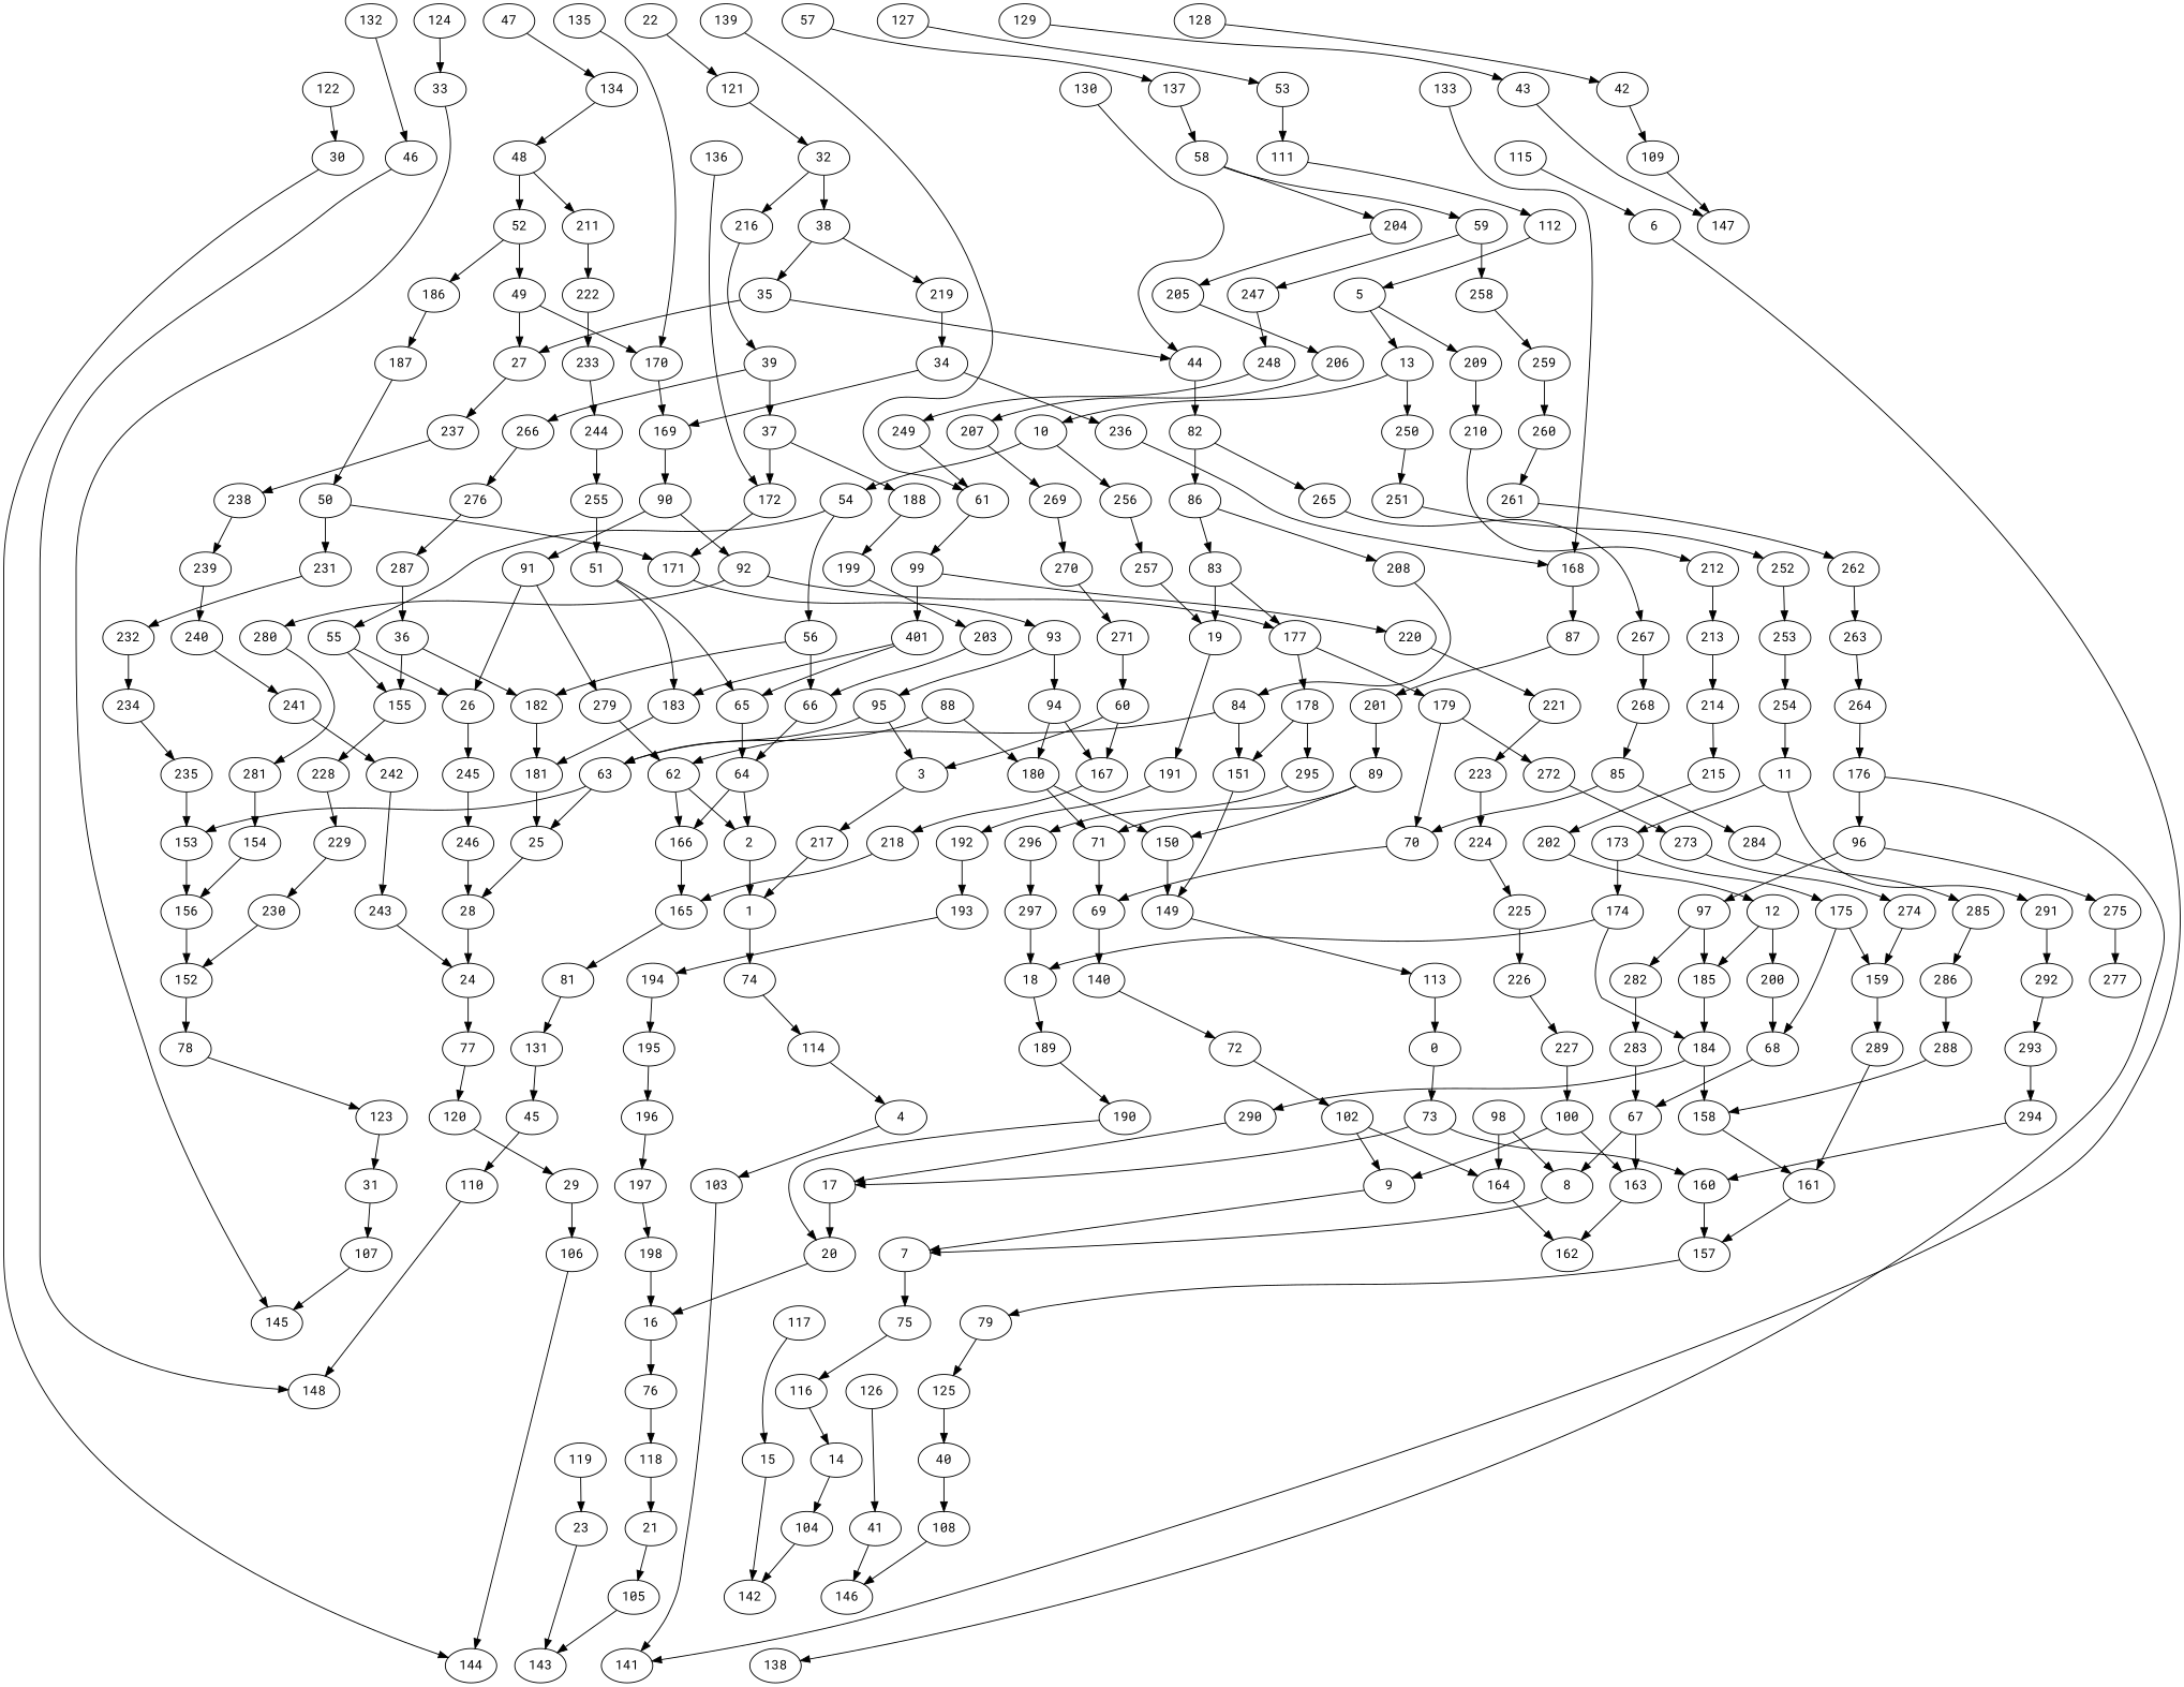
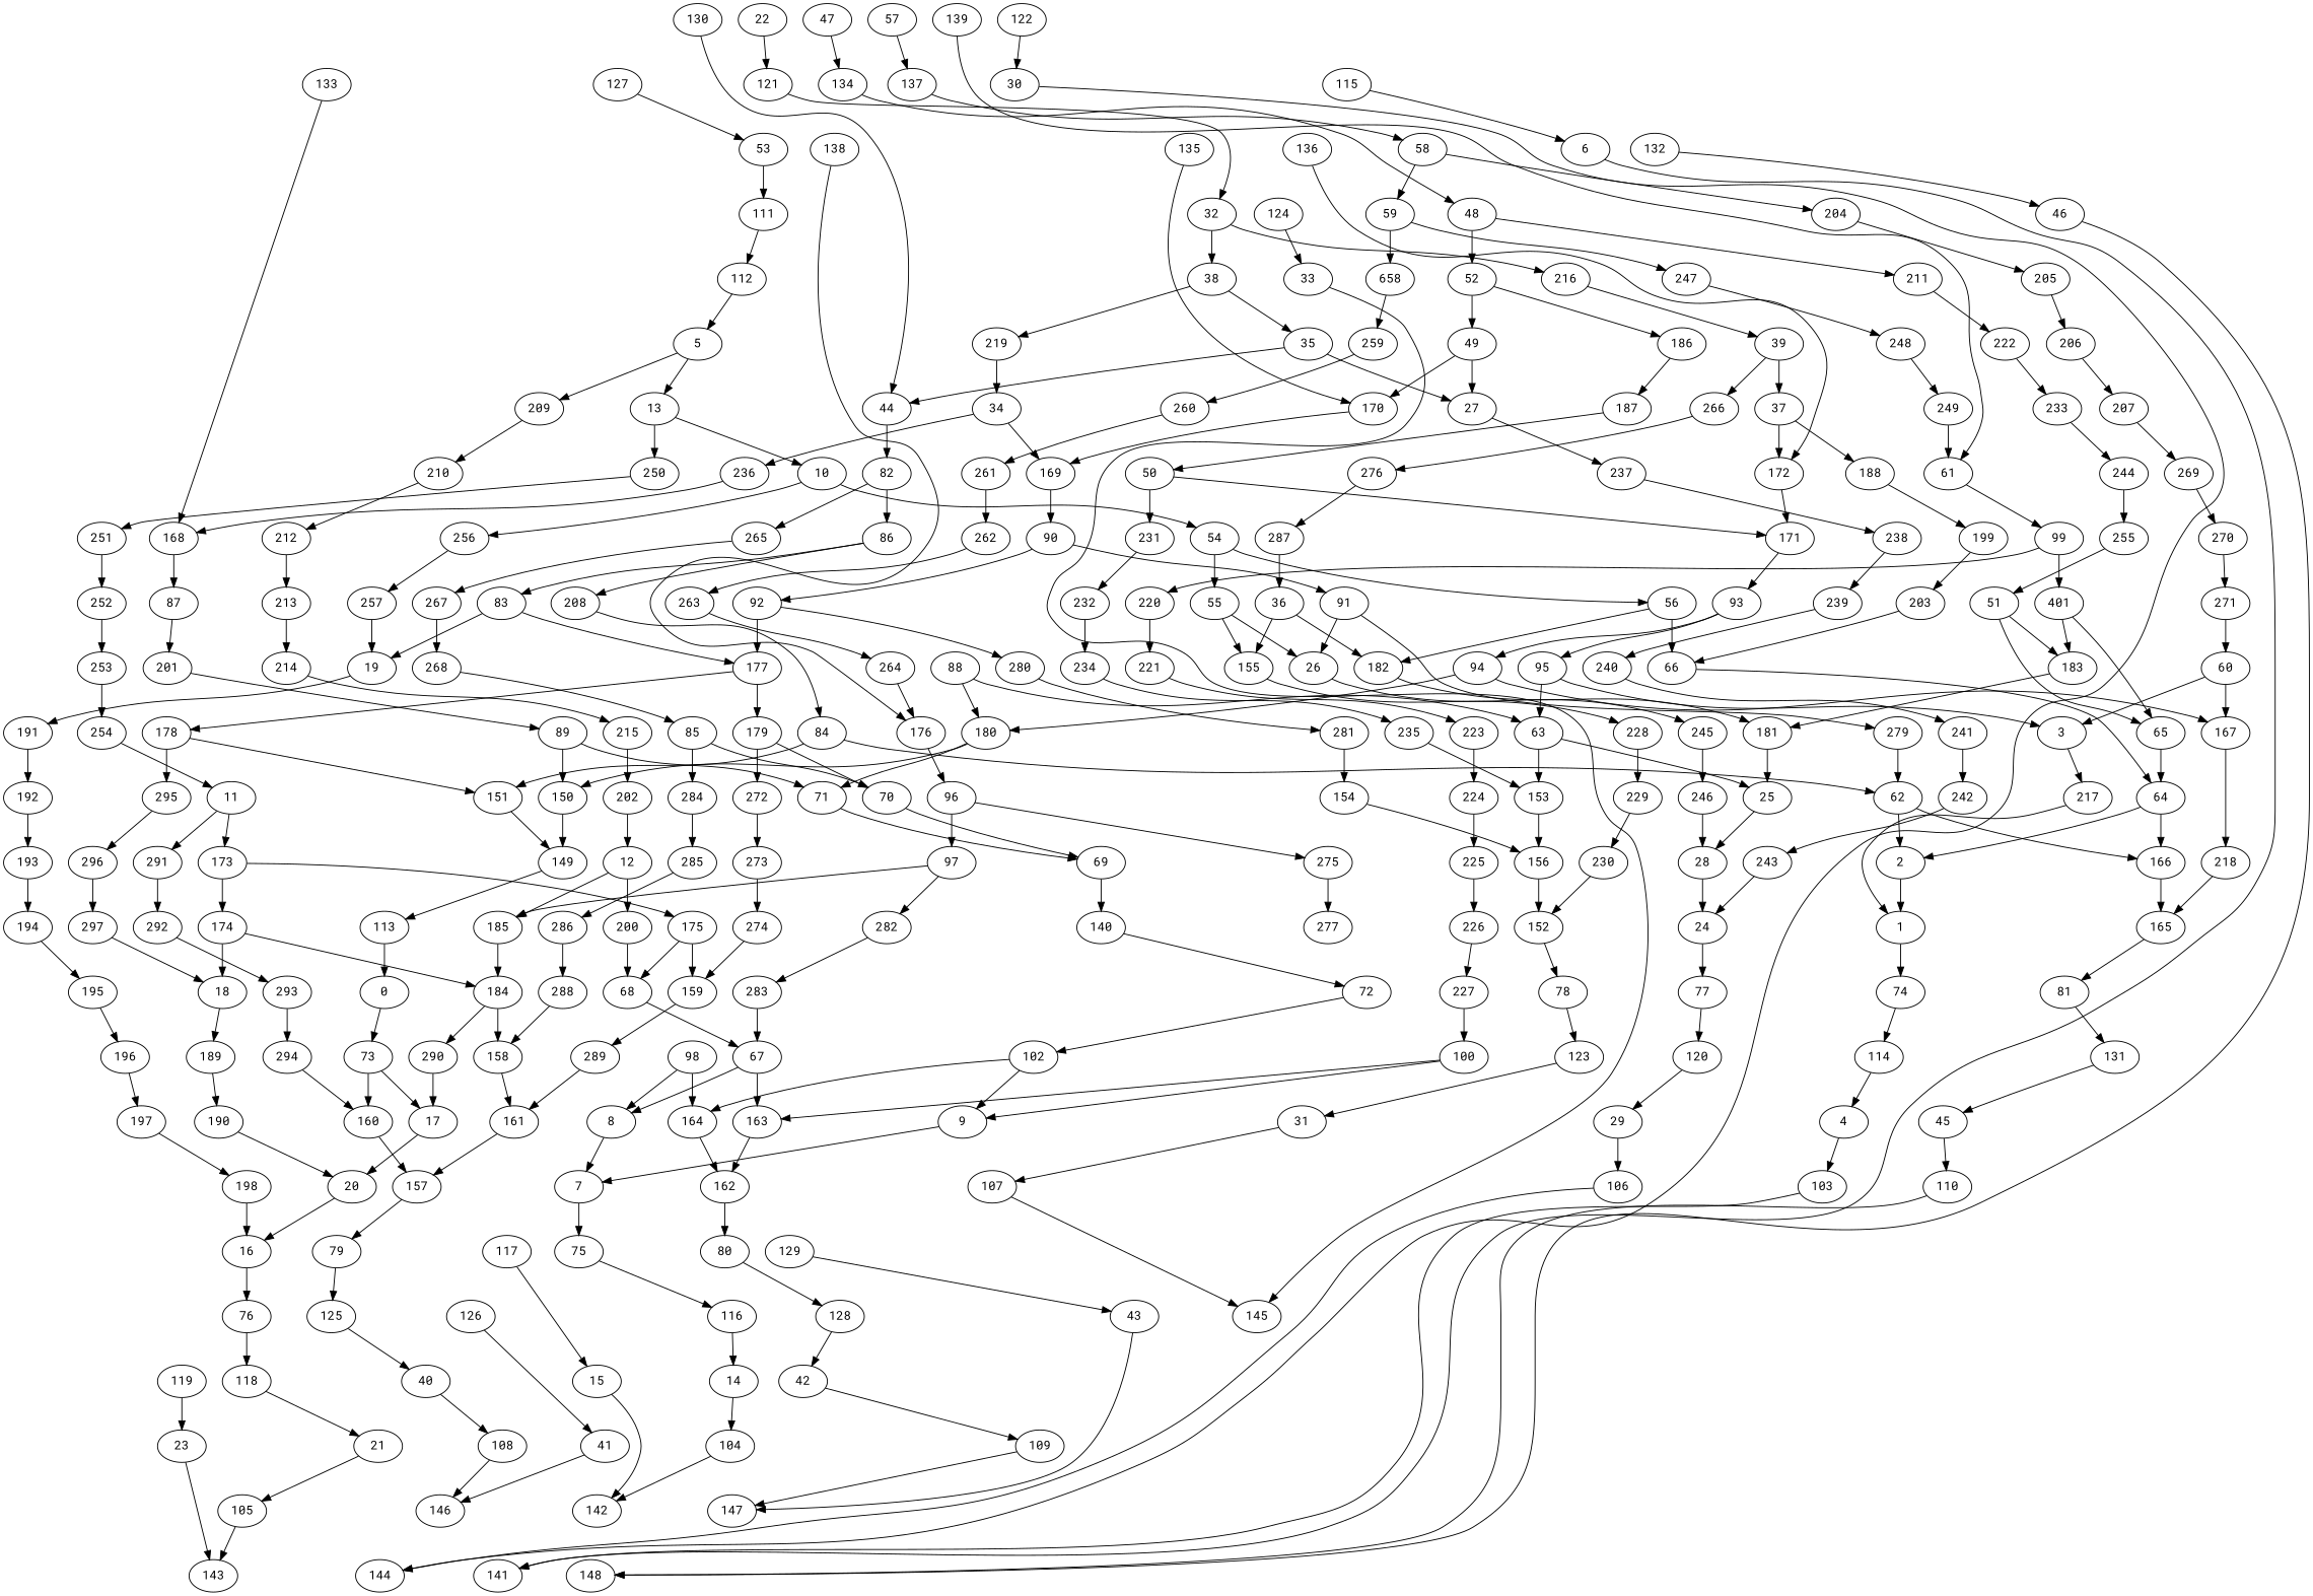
  digraph {
    fontname="Roboto Mono"
    node [fontname="Roboto Mono"]
    edge [fontname="Roboto Mono" weight=0]
    0
    73
    17
    160
    1
    74
    114
    2
    3
    217
    4
    103
    141
    5
    13
    209
    10
    250
    210
    6
    7
    75
    116
    8
    9
    54
    256
    55
    56
    257
    11
    173
    291
    174
    175
    292
    12
    185
    200
    184
    68
    251
    14
    104
    142
    15
    16
    76
    118
    20
    18
    189
    190
    19
    191
    192
    21
    105
    143
    22
    121
    32
    23
    24
    77
    120
    25
    28
    26
    245
    246
    27
    237
    238
    29
    106
    144
    30
    31
    107
    145
    38
    216
    35
    219
    39
    33
    34
    169
    236
    90
    168
    44
    82
    36
    155
    182
    228
    181
    37
    172
    188
    171
    199
    266
    276
    40
    108
    146
    41
    42
    109
    147
    43
    86
    265
    45
    110
    148
    46
    47
    134
    48
    52
    211
    49
    186
    222
    170
    50
    231
    93
    232
    51
    65
    183
    64
    187
    53
    111
    112
    66
    57
    137
    58
    59
    204
    247
-   258
+   258 [label=658]
    205
    248
    259
    60
    167
    218
    61
    99
    n158 [label=401]
    220
    62
    166
    165
    63
    153
    156
    67
    163
    162
    69
    140
    72
    70
    71
    102
    164
    157
    78
    123
    79
    125
+   80
    128
    81
    131
    83
    208
    267
    177
    178
    179
    84
    151
    149
    85
    284
    285
    87
    201
    88
    180
    89
    150
    91
    92
    279
    280
    281
    94
    95
    96
    97
    275
    282
    277
    283
    98
    221
    100
    113
    115
    117
    119
    122
    124
    126
    127
    129
    130
    132
    133
    135
    136
    138
    176
    139
    152
    154
    229
    158
    161
    159
    289
    290
    295
    272
    296
    273
    203
    193
    194
    195
    196
    197
    198
    202
    206
    207
    269
    270
    212
    213
    233
    214
    215
    223
    224
    244
    225
    226
    227
    230
    234
    235
    255
    239
    240
    241
    242
    243
    249
    252
    253
    254
    260
    261
    262
    263
    264
    268
    287
    271
    274
    286
    288
    293
    294
    297
    0 -> 73
    73 -> 17
    73 -> 160 [weight=1]
    17 -> 20 [weight=1]
    160 -> 157 [weight=1]
    1 -> 74 [weight=1]
    74 -> 114
    114 -> 4
    2 -> 1 [weight=5]
    3 -> 217
    217 -> 1
    4 -> 103
    103 -> 141
    5 -> 13
    5 -> 209
    13 -> 10
    13 -> 250 [weight=6]
    209 -> 210
    10 -> 54 [weight=1]
    10 -> 256
    250 -> 251
    210 -> 212
    6 -> 141
    7 -> 75 [weight=5]
    75 -> 116
    116 -> 14
    8 -> 7
    9 -> 7
    54 -> 55
    54 -> 56
    256 -> 257
    55 -> 26
    55 -> 155 [weight=1]
    56 -> 182
    56 -> 66 [weight=5]
    257 -> 19 [weight=1]
    11 -> 173
    11 -> 291
    173 -> 174 [weight=4]
    173 -> 175
    291 -> 292 [weight=1]
    174 -> 184
    174 -> 18 [weight=1]
    175 -> 68
    175 -> 159
    292 -> 293
    12 -> 185
    12 -> 200 [weight=5]
    185 -> 184 [weight=2]
    200 -> 68 [weight=1]
    184 -> 158 [weight=6]
    184 -> 290
    68 -> 67 [weight=1]
    251 -> 252
    14 -> 104
    104 -> 142
    15 -> 142
    16 -> 76 [weight=2]
    76 -> 118 [weight=1]
    118 -> 21
    20 -> 16
    18 -> 189
    189 -> 190
    190 -> 20
    19 -> 191
    191 -> 192 [weight=1]
    192 -> 193 [weight=1]
    21 -> 105
    105 -> 143
    22 -> 121
    121 -> 32
    32 -> 38 [weight=1]
    32 -> 216
    23 -> 143
    24 -> 77 [weight=1]
    77 -> 120
    120 -> 29
    25 -> 28
    28 -> 24 [weight=1]
    26 -> 245 [weight=1]
    245 -> 246 [weight=3]
    246 -> 28 [weight=2]
    27 -> 237
    237 -> 238
    238 -> 239
    29 -> 106 [weight=2]
    106 -> 144
    30 -> 144
    31 -> 107
    107 -> 145
    38 -> 35
    38 -> 219
    216 -> 39
    35 -> 27 [weight=3]
    35 -> 44
    219 -> 34 [weight=1]
    39 -> 37 [weight=3]
    39 -> 266 [weight=2]
    33 -> 145
    34 -> 169
    34 -> 236
    169 -> 90 [weight=4]
    236 -> 168
    90 -> 91 [weight=2]
    90 -> 92
    168 -> 87 [weight=2]
    44 -> 82 [weight=3]
    82 -> 86 [weight=6]
    82 -> 265
    36 -> 155 [weight=1]
    36 -> 182
    155 -> 228
    182 -> 181
    228 -> 229
    181 -> 25 [weight=2]
    37 -> 172 [weight=1]
    37 -> 188
    172 -> 171
    188 -> 199
    171 -> 93
    199 -> 203
    266 -> 276
    276 -> 287
    40 -> 108
    108 -> 146
    41 -> 146
    42 -> 109
    109 -> 147
    43 -> 147
    86 -> 83
    86 -> 208
    265 -> 267
    45 -> 110
    110 -> 148
    46 -> 148
    47 -> 134
    134 -> 48
    48 -> 52 [weight=1]
    48 -> 211
    52 -> 49 [weight=1]
    52 -> 186
    211 -> 222
    49 -> 27 [weight=1]
    49 -> 170 [weight=3]
    186 -> 187
    222 -> 233
    170 -> 169
    50 -> 171
    50 -> 231 [weight=1]
    231 -> 232
    93 -> 94 [weight=1]
    93 -> 95
    232 -> 234 [weight=1]
    51 -> 65
    51 -> 183
    65 -> 64 [weight=1]
    183 -> 181
    64 -> 2
    64 -> 166 [weight=1]
    187 -> 50
    53 -> 111 [weight=3]
    111 -> 112
    112 -> 5
    66 -> 64
    57 -> 137
    137 -> 58
    58 -> 59
    58 -> 204
    59 -> 247
    59 -> 258 [weight=1]
    204 -> 205
    247 -> 248
    258 -> 259
    205 -> 206
    248 -> 249
    259 -> 260
    60 -> 3
    60 -> 167 [weight=2]
    167 -> 218
    218 -> 165
    61 -> 99
    99 -> n158 [weight=4]
    99 -> 220
    n158 -> 65
    n158 -> 183
    220 -> 221
    62 -> 2 [weight=1]
    62 -> 166
    166 -> 165 [weight=6]
    165 -> 81
    63 -> 25 [weight=1]
    63 -> 153 [weight=1]
    153 -> 156 [weight=3]
    156 -> 152 [weight=4]
    67 -> 8
    67 -> 163 [weight=2]
    163 -> 162 [weight=2]
+   162 -> 80 [weight=4]
    69 -> 140 [weight=2]
    140 -> 72
    72 -> 102
    70 -> 69
    71 -> 69
    102 -> 9
    102 -> 164
    164 -> 162 [weight=2]
    157 -> 79
    78 -> 123
    123 -> 31
    79 -> 125
    125 -> 40
+   80 -> 128
    128 -> 42
    81 -> 131
    131 -> 45
    83 -> 19 [weight=2]
    83 -> 177
    208 -> 84
    267 -> 268 [weight=5]
    177 -> 178
    177 -> 179 [weight=2]
    178 -> 151
    178 -> 295 [weight=2]
    179 -> 70
    179 -> 272 [weight=1]
    84 -> 62
    84 -> 151 [weight=1]
    151 -> 149
    149 -> 113
    85 -> 70 [weight=3]
    85 -> 284 [weight=1]
    284 -> 285 [weight=1]
    285 -> 286
    87 -> 201
    201 -> 89
    88 -> 63 [weight=1]
    88 -> 180
    180 -> 71
    180 -> 150 [weight=2]
    89 -> 71
    89 -> 150
    150 -> 149 [weight=2]
    91 -> 26
    91 -> 279
    92 -> 177 [weight=2]
    92 -> 280
    279 -> 62 [weight=4]
    280 -> 281
    281 -> 154 [weight=2]
    94 -> 167 [weight=1]
    94 -> 180 [weight=1]
    95 -> 3
    95 -> 63 [weight=3]
    96 -> 97 [weight=2]
    96 -> 275
    97 -> 185
    97 -> 282
    275 -> 277 [weight=1]
    282 -> 283
    283 -> 67 [weight=3]
    98 -> 8
    98 -> 164 [weight=2]
    221 -> 223
    100 -> 9
    100 -> 163
    113 -> 0 [weight=3]
    115 -> 6
    117 -> 15
    119 -> 23
    122 -> 30
    124 -> 33
    126 -> 41
    127 -> 53
    129 -> 43
    130 -> 44
    132 -> 46
    133 -> 168
    135 -> 170
    136 -> 172
-   176 -> 138
+   138 -> 176
    176 -> 96 [weight=1]
    139 -> 61
    152 -> 78
    154 -> 156 [weight=1]
    229 -> 230
    158 -> 161
    161 -> 157
    159 -> 289
    289 -> 161
    290 -> 17
    295 -> 296
    272 -> 273 [weight=1]
    296 -> 297
    273 -> 274 [weight=1]
    203 -> 66
    193 -> 194
    194 -> 195
    195 -> 196
    196 -> 197
    197 -> 198
    198 -> 16 [weight=6]
    202 -> 12
    206 -> 207
    207 -> 269
    269 -> 270
    270 -> 271
    212 -> 213 [weight=1]
    213 -> 214 [weight=1]
    233 -> 244
    214 -> 215
    215 -> 202
    223 -> 224 [weight=1]
    224 -> 225
    244 -> 255 [weight=4]
    225 -> 226 [weight=2]
    226 -> 227
    227 -> 100 [weight=1]
    230 -> 152
    234 -> 235
    235 -> 153
    255 -> 51 [weight=3]
    239 -> 240
    240 -> 241
    241 -> 242 [weight=1]
    242 -> 243
    243 -> 24
    249 -> 61 [weight=1]
    252 -> 253
    253 -> 254 [weight=1]
    254 -> 11 [weight=1]
    260 -> 261
    261 -> 262
    262 -> 263
    263 -> 264
    264 -> 176
    268 -> 85
    287 -> 36 [weight=2]
    271 -> 60 [weight=9]
    274 -> 159
    286 -> 288 [weight=5]
    288 -> 158 [weight=1]
    293 -> 294 [weight=2]
    294 -> 160
    297 -> 18
  }
